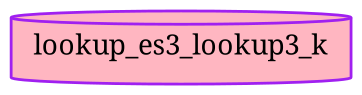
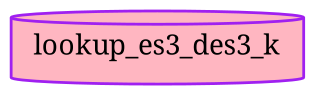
  digraph {
    rankdir=TB
    fontname="Noto Serif"
-   n1 [color=purple fillcolor=lightpink fontname="Noto Serif" fontsize=10 height=0.2 label=lookup_es3_lookup3_k shape=cylinder style=filled width=0.4]
+   n1 [color=purple fillcolor=lightpink fontname="Noto Serif" fontsize=10 height=0.2 label=lookup_es3_des3_k shape=cylinder style=filled width=0.4]
  }
